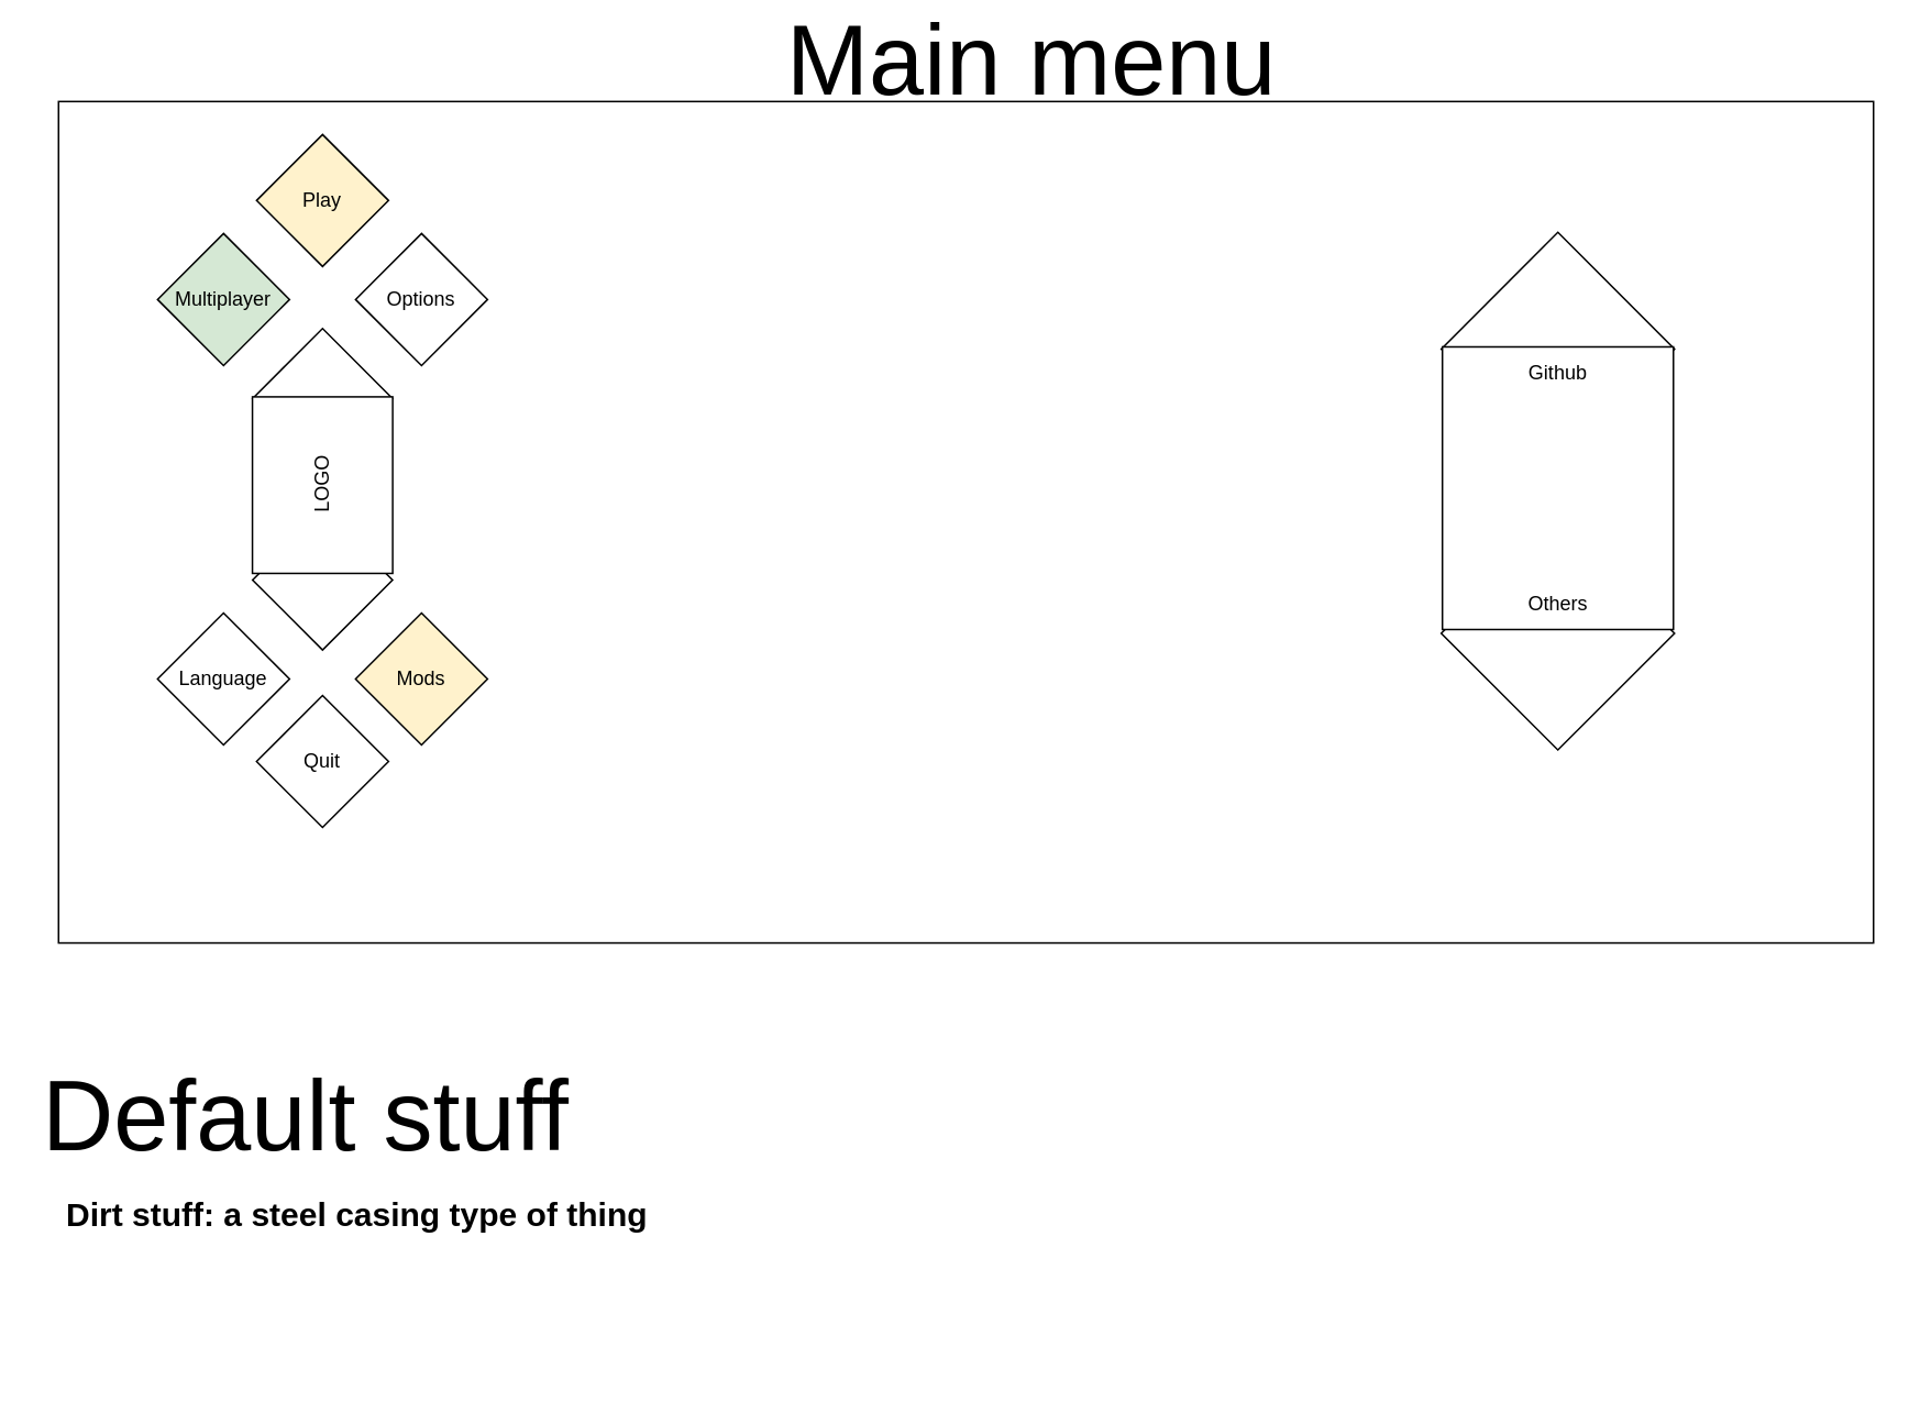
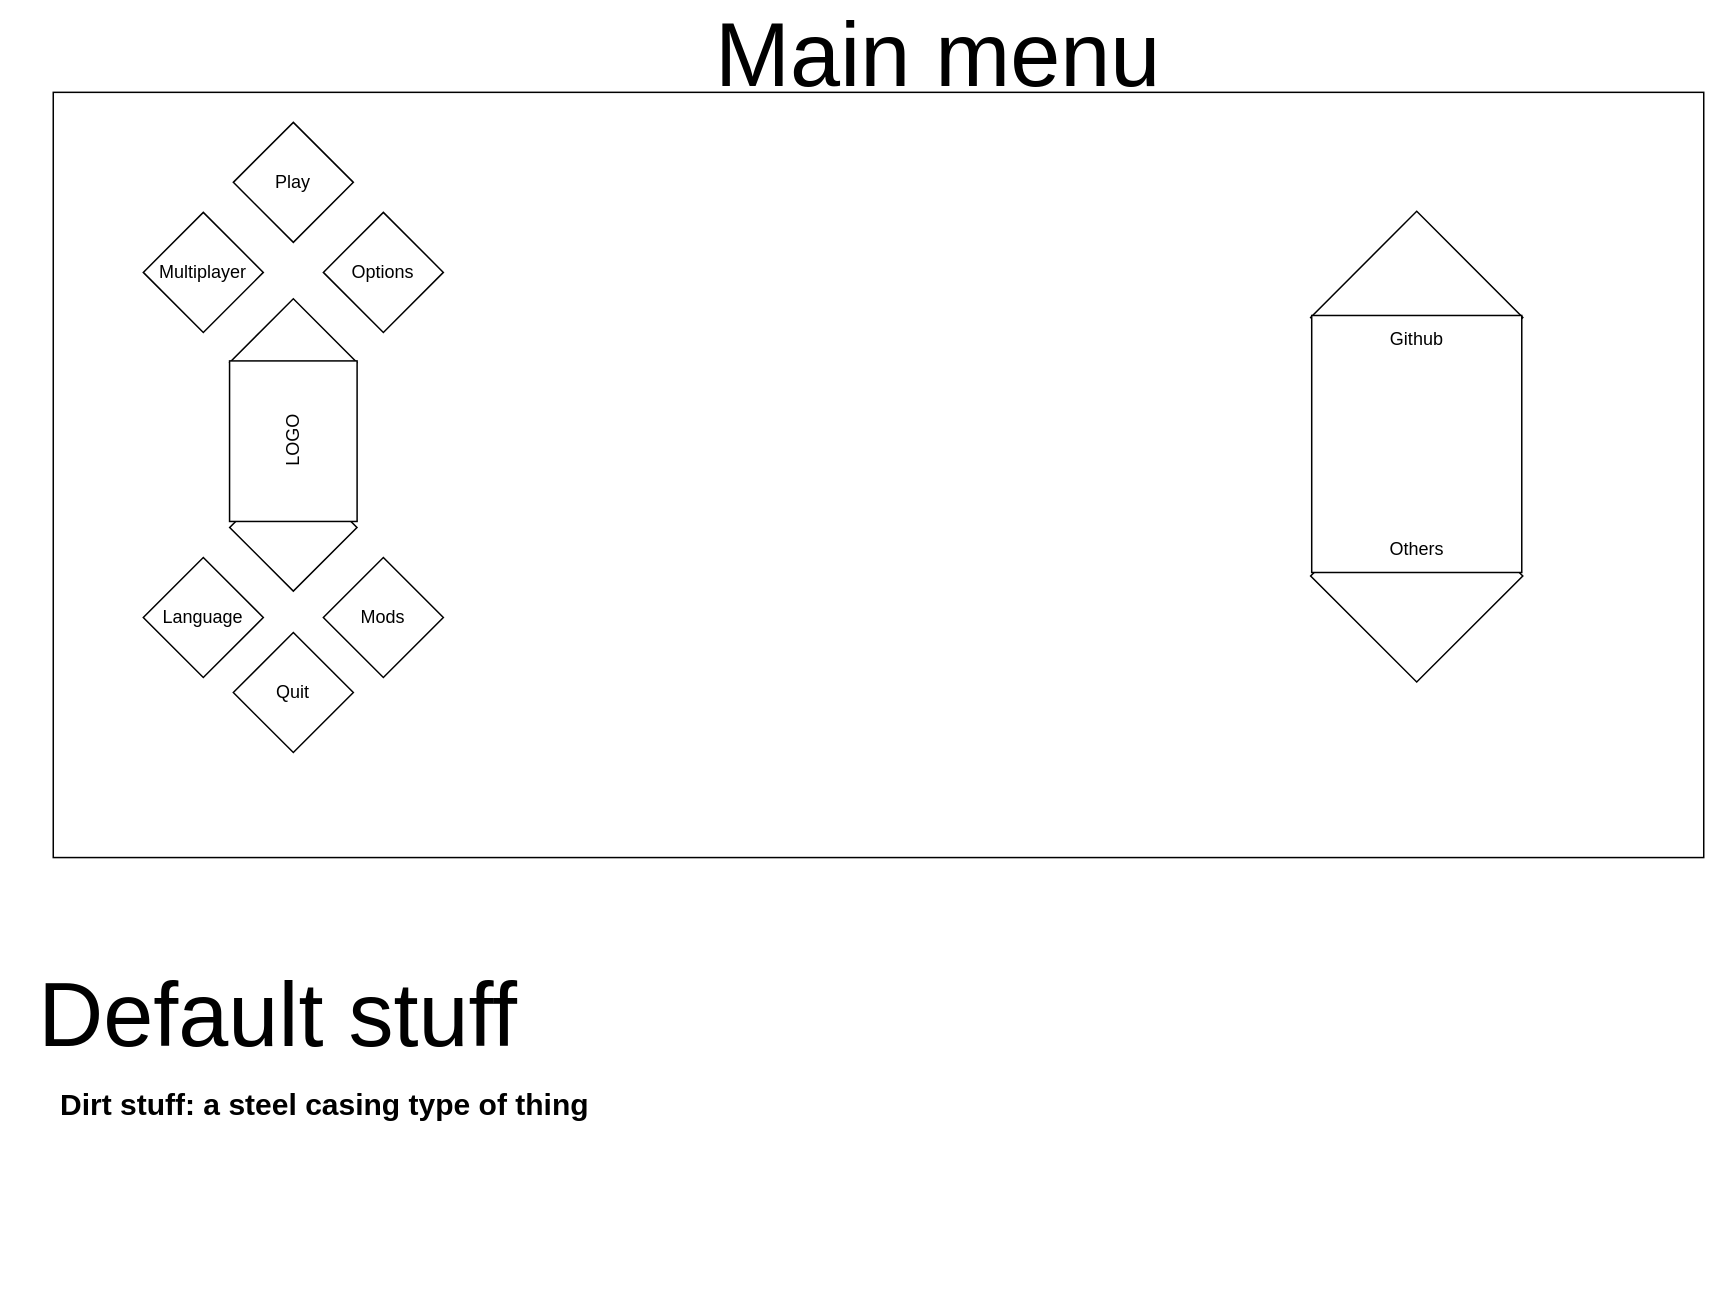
  <mxCell id="0" />
  <mxCell id="1" parent="0" />
  <mxCell id="2" value="" style="rounded=0;whiteSpace=wrap;html=1;fontSize=60;fillColor=none;" parent="1" vertex="1"><mxGeometry y="60" width="1100" height="510" as="geometry" x="35" /></mxCell>
- <mxCell id="3" value="Play" style="rhombus;whiteSpace=wrap;html=1;fillColor=#fff2cc;" parent="1" vertex="1"><mxGeometry x="155" y="80" width="80" height="80" as="geometry" /></mxCell>
+ <mxCell id="3" value="Play" style="rhombus;whiteSpace=wrap;html=1;" parent="1" vertex="1"><mxGeometry x="155" y="80" width="80" height="80" as="geometry" /></mxCell>
  <mxCell id="4" value="Options" style="rhombus;whiteSpace=wrap;html=1;" parent="1" vertex="1"><mxGeometry x="215" y="140" width="80" height="80" as="geometry" /></mxCell>
- <mxCell id="5" value="Multiplayer" style="rhombus;whiteSpace=wrap;html=1;fillColor=#d5e8d4;" parent="1" vertex="1"><mxGeometry x="95" y="140" width="80" height="80" as="geometry" /></mxCell>
+ <mxCell id="5" value="Multiplayer" style="rhombus;whiteSpace=wrap;html=1;" parent="1" vertex="1"><mxGeometry x="95" y="140" width="80" height="80" as="geometry" /></mxCell>
  <mxCell id="6" value="Quit" style="rhombus;whiteSpace=wrap;html=1;" parent="1" vertex="1"><mxGeometry x="155" y="420" width="80" height="80" as="geometry" /></mxCell>
  <mxCell id="7" value="Language" style="rhombus;whiteSpace=wrap;html=1;" parent="1" vertex="1"><mxGeometry x="95" y="370" width="80" height="80" as="geometry" /></mxCell>
- <mxCell id="8" value="Mods" style="rhombus;whiteSpace=wrap;html=1;fillColor=#fff2cc;" parent="1" vertex="1"><mxGeometry x="215" y="370" width="80" height="80" as="geometry" /></mxCell>
+ <mxCell id="8" value="Mods" style="rhombus;whiteSpace=wrap;html=1;" parent="1" vertex="1"><mxGeometry x="215" y="370" width="80" height="80" as="geometry" /></mxCell>
  <mxCell id="9" value="Main menu" style="text;html=1;strokeColor=none;fillColor=none;align=center;verticalAlign=middle;whiteSpace=wrap;rounded=0;fontSize=60;" parent="1" vertex="1"><mxGeometry x="470" y="20" width="310" height="30" as="geometry" /></mxCell>
  <mxCell id="10" value="Default stuff" style="text;html=1;strokeColor=none;fillColor=none;align=center;verticalAlign=middle;whiteSpace=wrap;rounded=0;fontSize=60;" parent="1" vertex="1"><mxGeometry x="20" y="650" width="330" height="50" as="geometry" /></mxCell>
  <mxCell id="11" value="&lt;h1 style=&quot;font-size: 20px;&quot;&gt;Dirt stuff: a steel casing type of thing&lt;/h1&gt;&lt;div style=&quot;font-size: 20px;&quot;&gt;&lt;br&gt;&lt;/div&gt;" style="text;html=1;strokeColor=none;fillColor=none;spacing=5;spacingTop=-20;whiteSpace=wrap;overflow=hidden;rounded=0;fontSize=12;" parent="1" vertex="1"><mxGeometry y="720" width="400" height="120" as="geometry" x="35" /></mxCell>
  <mxCell id="12" value="" style="group" vertex="1" connectable="0" parent="1"><mxGeometry x="152.5" y="197.574" width="85" height="194.853" as="geometry" /></mxCell>
  <mxCell id="13" value="" style="whiteSpace=wrap;html=1;aspect=fixed;rotation=45;" parent="12" vertex="1"><mxGeometry x="12.5" y="122.426" width="60" height="60" as="geometry" /></mxCell>
  <mxCell id="14" value="" style="whiteSpace=wrap;html=1;aspect=fixed;rotation=45;" parent="12" vertex="1"><mxGeometry x="12.5" y="12.426" width="60" height="60" as="geometry" /></mxCell>
  <mxCell id="15" value="LOGO" style="rounded=0;whiteSpace=wrap;html=1;rotation=-90;" parent="12" vertex="1"><mxGeometry x="-11" y="52.426" width="107" height="85" as="geometry" /></mxCell>
  <mxCell id="16" value="" style="whiteSpace=wrap;html=1;rotation=45;" vertex="1" parent="1"><mxGeometry x="893.71" y="332.28" width="100" height="100" as="geometry" /></mxCell>
  <mxCell id="17" value="" style="whiteSpace=wrap;html=1;aspect=fixed;rotation=45;" vertex="1" parent="1"><mxGeometry x="893.71" y="160" width="100" height="100" as="geometry" /></mxCell>
  <mxCell id="18" value="" style="rounded=0;whiteSpace=wrap;html=1;rotation=-90;" vertex="1" parent="1"><mxGeometry x="858.07" y="224.36" width="171.29" height="140" as="geometry" /></mxCell>
  <mxCell id="19" value="Github" style="text;html=1;strokeColor=none;fillColor=none;align=center;verticalAlign=middle;whiteSpace=wrap;rounded=0;" vertex="1" parent="1"><mxGeometry x="913.71" y="210" width="60" height="30" as="geometry" /></mxCell>
  <mxCell id="20" value="Others" style="text;html=1;strokeColor=none;fillColor=none;align=center;verticalAlign=middle;whiteSpace=wrap;rounded=0;" vertex="1" parent="1"><mxGeometry x="913.71" y="350" width="60" height="30" as="geometry" /></mxCell>
